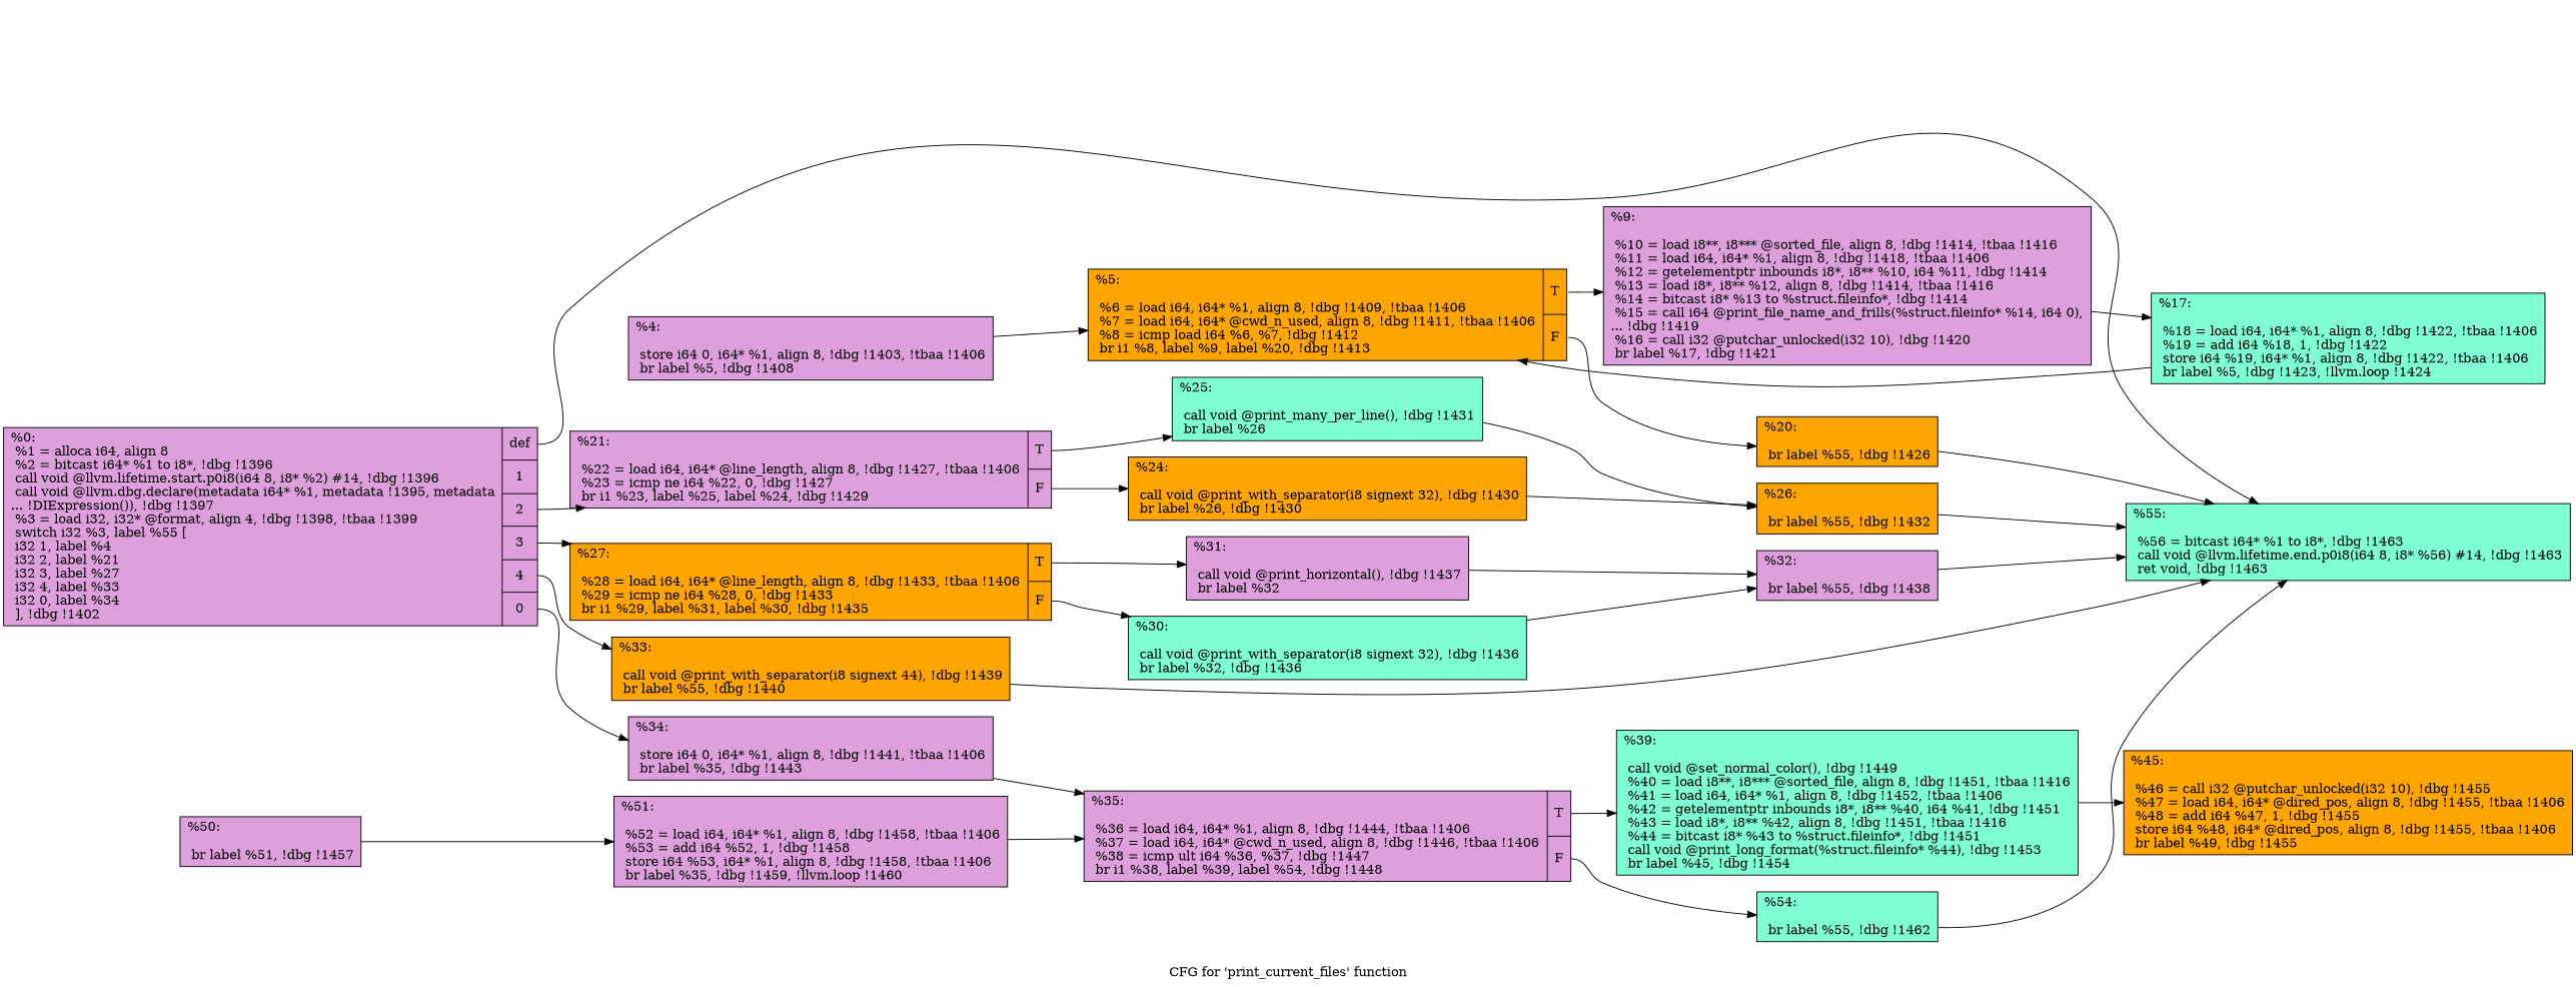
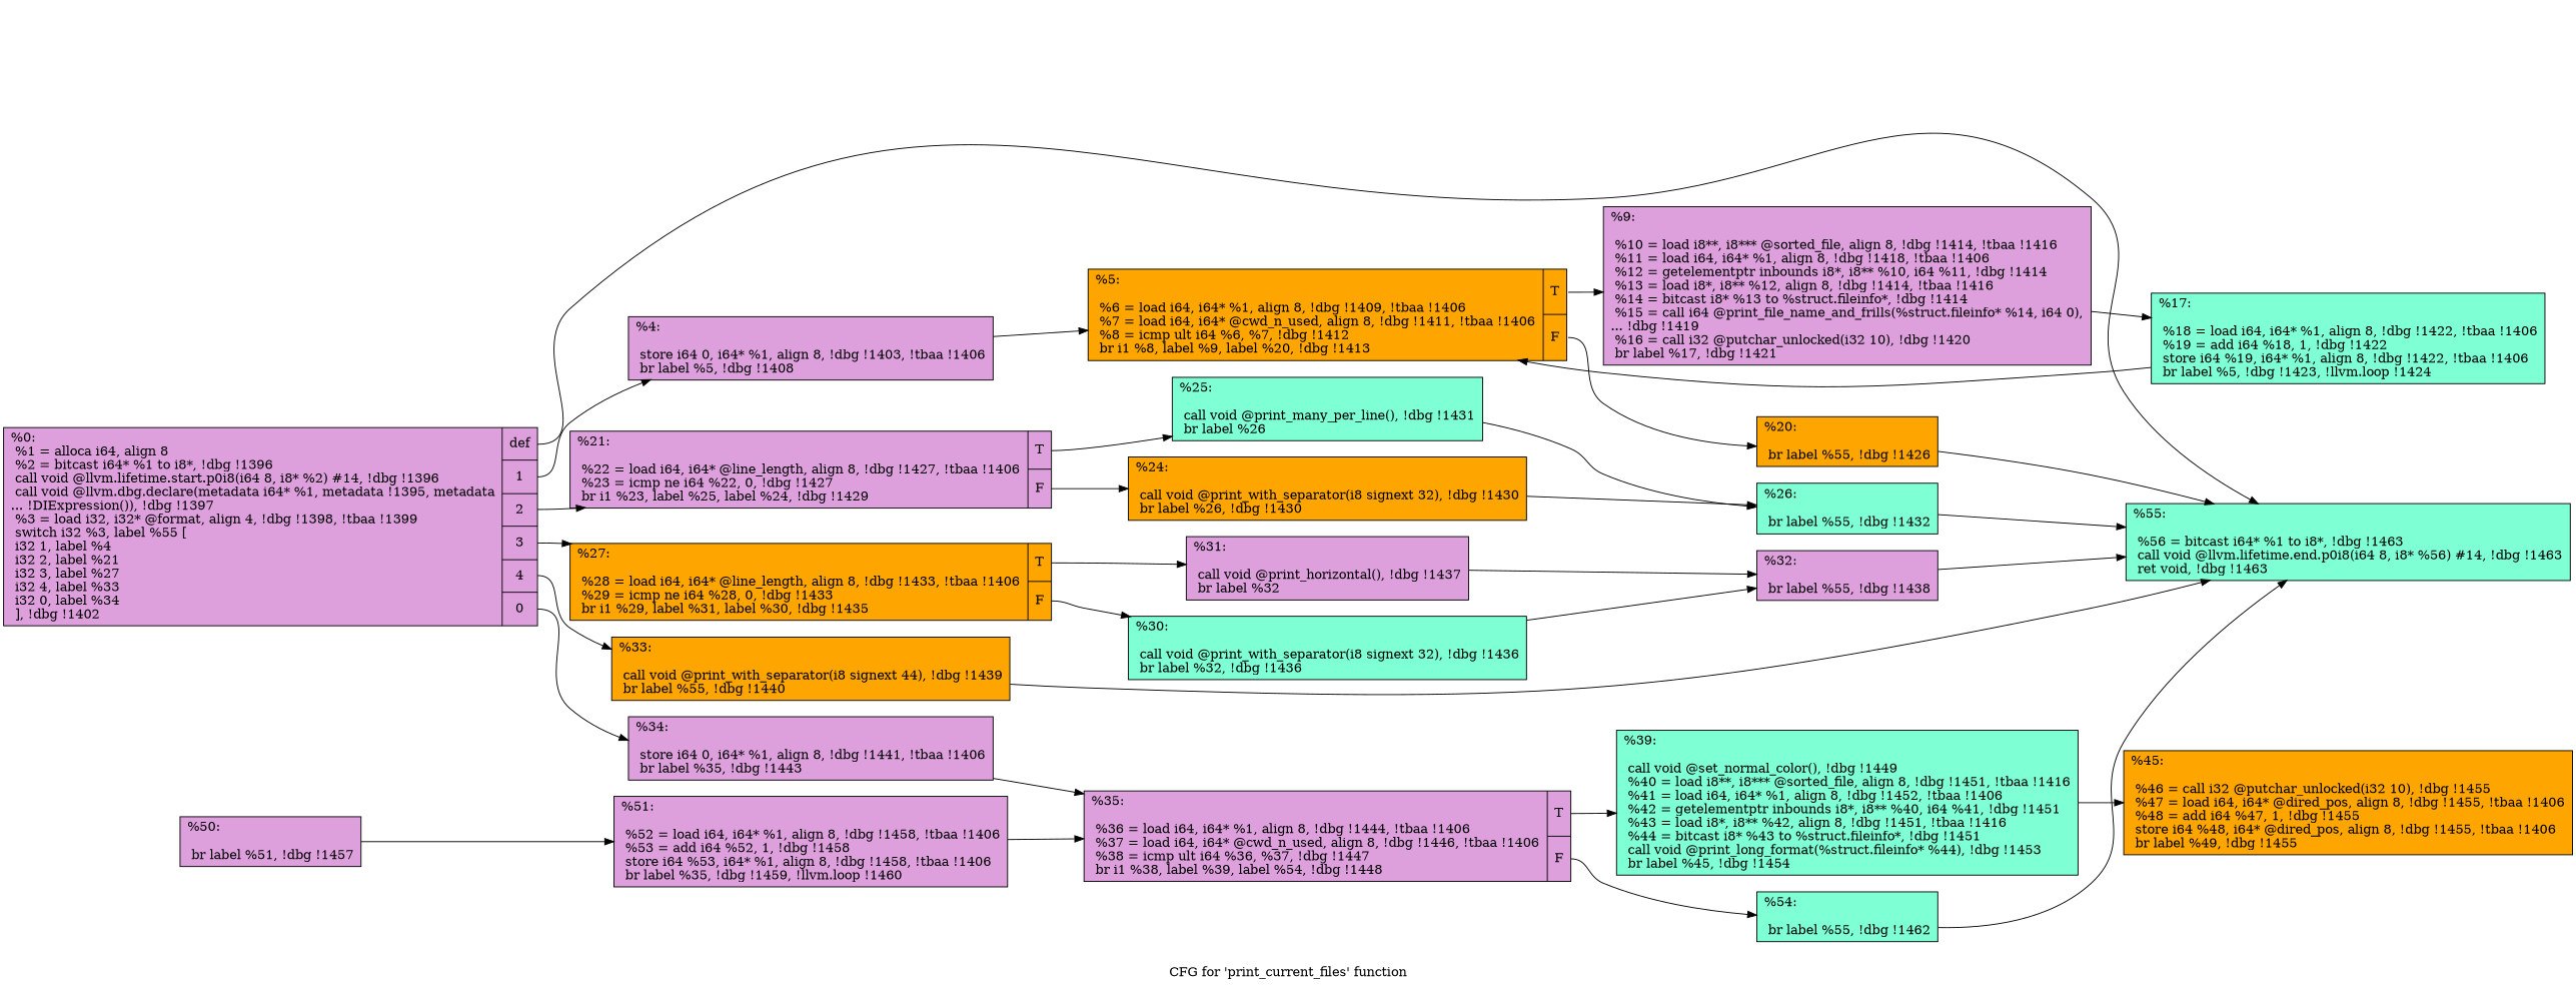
  digraph {
    label="CFG for 'print_current_files' function"
    rankdir=LR
    node [fillcolor=plum shape=record style=filled]
    n1 [label="{%0:\l  %1 = alloca i64, align 8\l  %2 = bitcast i64* %1 to i8*, !dbg !1396\l  call void @llvm.lifetime.start.p0i8(i64 8, i8* %2) #14, !dbg !1396\l  call void @llvm.dbg.declare(metadata i64* %1, metadata !1395, metadata\l... !DIExpression()), !dbg !1397\l  %3 = load i32, i32* @format, align 4, !dbg !1398, !tbaa !1399\l  switch i32 %3, label %55 [\l    i32 1, label %4\l    i32 2, label %21\l    i32 3, label %27\l    i32 4, label %33\l    i32 0, label %34\l  ], !dbg !1402\l|{<s0>def|<s1>1|<s2>2|<s3>3|<s4>4|<s5>0}}"]
    n2 [fillcolor=aquamarine label="{%55:\l\l  %56 = bitcast i64* %1 to i8*, !dbg !1463\l  call void @llvm.lifetime.end.p0i8(i64 8, i8* %56) #14, !dbg !1463\l  ret void, !dbg !1463\l}"]
    n3 [label="{%4:\l\l  store i64 0, i64* %1, align 8, !dbg !1403, !tbaa !1406\l  br label %5, !dbg !1408\l}"]
    n4 [label="{%21:\l\l  %22 = load i64, i64* @line_length, align 8, !dbg !1427, !tbaa !1406\l  %23 = icmp ne i64 %22, 0, !dbg !1427\l  br i1 %23, label %25, label %24, !dbg !1429\l|{<s0>T|<s1>F}}"]
    n5 [fillcolor=orange label="{%27:\l\l  %28 = load i64, i64* @line_length, align 8, !dbg !1433, !tbaa !1406\l  %29 = icmp ne i64 %28, 0, !dbg !1433\l  br i1 %29, label %31, label %30, !dbg !1435\l|{<s0>T|<s1>F}}"]
    n6 [fillcolor=orange label="{%33:\l\l  call void @print_with_separator(i8 signext 44), !dbg !1439\l  br label %55, !dbg !1440\l}"]
    n7 [label="{%34:\l\l  store i64 0, i64* %1, align 8, !dbg !1441, !tbaa !1406\l  br label %35, !dbg !1443\l}"]
-   n8 [fillcolor=orange label="{%5:\l\l  %6 = load i64, i64* %1, align 8, !dbg !1409, !tbaa !1406\l  %7 = load i64, i64* @cwd_n_used, align 8, !dbg !1411, !tbaa !1406\l  %8 = icmp load i64 %6, %7, !dbg !1412\l  br i1 %8, label %9, label %20, !dbg !1413\l|{<s0>T|<s1>F}}"]
+   n8 [fillcolor=orange label="{%5:\l\l  %6 = load i64, i64* %1, align 8, !dbg !1409, !tbaa !1406\l  %7 = load i64, i64* @cwd_n_used, align 8, !dbg !1411, !tbaa !1406\l  %8 = icmp ult i64 %6, %7, !dbg !1412\l  br i1 %8, label %9, label %20, !dbg !1413\l|{<s0>T|<s1>F}}"]
    n9 [fillcolor=aquamarine label="{%25:\l\l  call void @print_many_per_line(), !dbg !1431\l  br label %26\l}"]
    n10 [fillcolor=orange label="{%24:\l\l  call void @print_with_separator(i8 signext 32), !dbg !1430\l  br label %26, !dbg !1430\l}"]
    n11 [label="{%31:\l\l  call void @print_horizontal(), !dbg !1437\l  br label %32\l}"]
    n12 [fillcolor=aquamarine label="{%30:\l\l  call void @print_with_separator(i8 signext 32), !dbg !1436\l  br label %32, !dbg !1436\l}"]
    n13 [label="{%35:\l\l  %36 = load i64, i64* %1, align 8, !dbg !1444, !tbaa !1406\l  %37 = load i64, i64* @cwd_n_used, align 8, !dbg !1446, !tbaa !1406\l  %38 = icmp ult i64 %36, %37, !dbg !1447\l  br i1 %38, label %39, label %54, !dbg !1448\l|{<s0>T|<s1>F}}"]
    n14 [label="{%9:\l\l  %10 = load i8**, i8*** @sorted_file, align 8, !dbg !1414, !tbaa !1416\l  %11 = load i64, i64* %1, align 8, !dbg !1418, !tbaa !1406\l  %12 = getelementptr inbounds i8*, i8** %10, i64 %11, !dbg !1414\l  %13 = load i8*, i8** %12, align 8, !dbg !1414, !tbaa !1416\l  %14 = bitcast i8* %13 to %struct.fileinfo*, !dbg !1414\l  %15 = call i64 @print_file_name_and_frills(%struct.fileinfo* %14, i64 0),\l... !dbg !1419\l  %16 = call i32 @putchar_unlocked(i32 10), !dbg !1420\l  br label %17, !dbg !1421\l}"]
    n15 [fillcolor=orange label="{%20:\l\l  br label %55, !dbg !1426\l}"]
-   n16 [fillcolor=orange label="{%26:\l\l  br label %55, !dbg !1432\l}"]
+   n16 [fillcolor=aquamarine label="{%26:\l\l  br label %55, !dbg !1432\l}"]
    n17 [label="{%32:\l\l  br label %55, !dbg !1438\l}"]
    n18 [fillcolor=aquamarine label="{%39:\l\l  call void @set_normal_color(), !dbg !1449\l  %40 = load i8**, i8*** @sorted_file, align 8, !dbg !1451, !tbaa !1416\l  %41 = load i64, i64* %1, align 8, !dbg !1452, !tbaa !1406\l  %42 = getelementptr inbounds i8*, i8** %40, i64 %41, !dbg !1451\l  %43 = load i8*, i8** %42, align 8, !dbg !1451, !tbaa !1416\l  %44 = bitcast i8* %43 to %struct.fileinfo*, !dbg !1451\l  call void @print_long_format(%struct.fileinfo* %44), !dbg !1453\l  br label %45, !dbg !1454\l}"]
    n19 [fillcolor=aquamarine label="{%54:\l\l  br label %55, !dbg !1462\l}"]
    n20 [fillcolor=aquamarine label="{%17:\l\l  %18 = load i64, i64* %1, align 8, !dbg !1422, !tbaa !1406\l  %19 = add i64 %18, 1, !dbg !1422\l  store i64 %19, i64* %1, align 8, !dbg !1422, !tbaa !1406\l  br label %5, !dbg !1423, !llvm.loop !1424\l}"]
    n21 [fillcolor=orange label="{%45:\l\l  %46 = call i32 @putchar_unlocked(i32 10), !dbg !1455\l  %47 = load i64, i64* @dired_pos, align 8, !dbg !1455, !tbaa !1406\l  %48 = add i64 %47, 1, !dbg !1455\l  store i64 %48, i64* @dired_pos, align 8, !dbg !1455, !tbaa !1406\l  br label %49, !dbg !1455\l}"]
    n22 [label="{%50:\l\l  br label %51, !dbg !1457\l}"]
    n23 [label="{%51:\l\l  %52 = load i64, i64* %1, align 8, !dbg !1458, !tbaa !1406\l  %53 = add i64 %52, 1, !dbg !1458\l  store i64 %53, i64* %1, align 8, !dbg !1458, !tbaa !1406\l  br label %35, !dbg !1459, !llvm.loop !1460\l}"]
    n1 -> n2 [tailport=s0]
+   n1 -> n3 [tailport=s1]
    n1 -> n4 [tailport=s2]
    n1 -> n5 [tailport=s3]
    n1 -> n6 [tailport=s4]
    n1 -> n7 [tailport=s5]
    n3 -> n8
    n4 -> n9 [tailport=s0]
    n4 -> n10 [tailport=s1]
    n5 -> n11 [tailport=s0]
    n5 -> n12 [tailport=s1]
    n6 -> n2
    n7 -> n13
    n8 -> n14 [tailport=s0]
    n8 -> n15 [tailport=s1]
    n9 -> n16
    n10 -> n16
    n11 -> n17
    n12 -> n17
    n13 -> n18 [tailport=s0]
    n13 -> n19 [tailport=s1]
    n14 -> n20
    n15 -> n2
    n16 -> n2
    n17 -> n2
    n18 -> n21
    n19 -> n2
    n20 -> n8
    n22 -> n23
    n23 -> n13
  }
